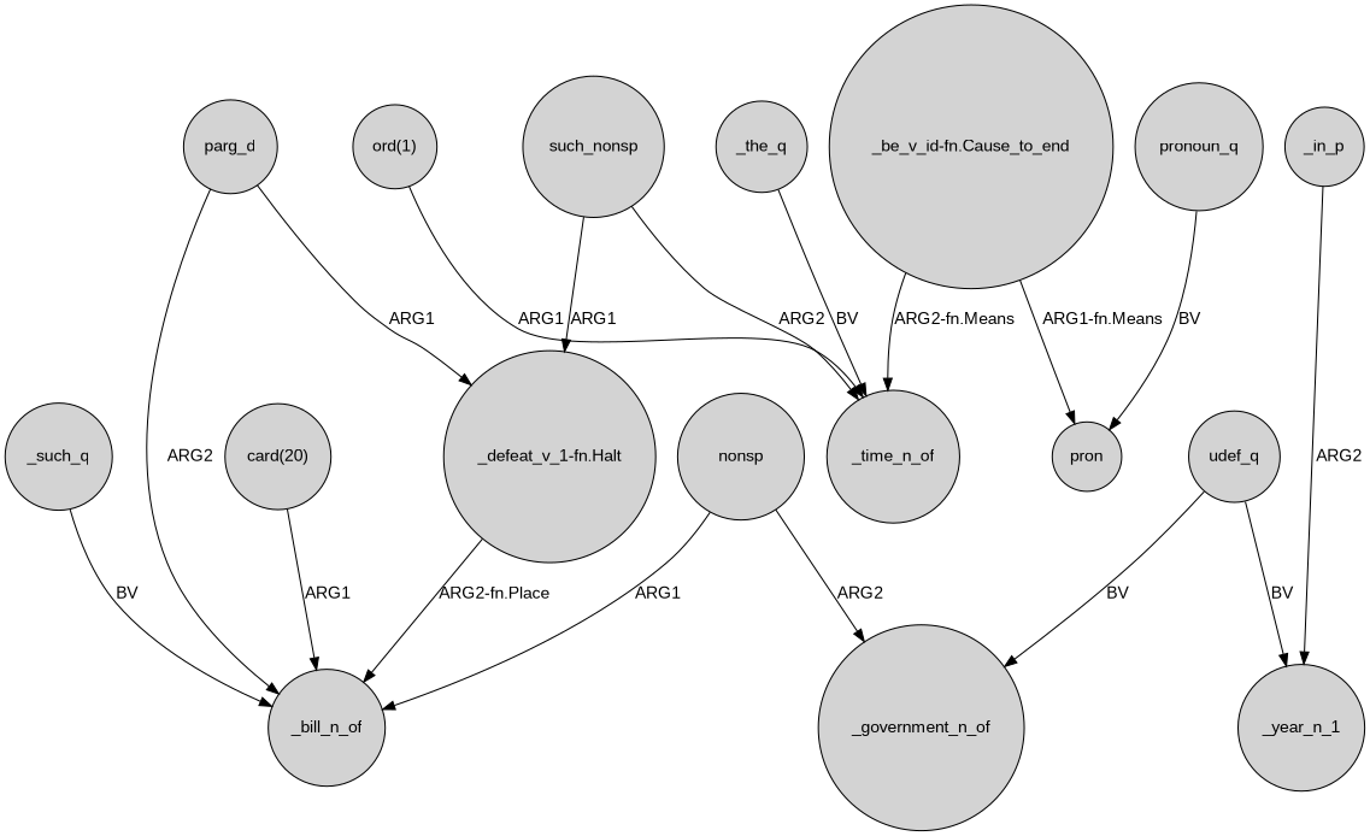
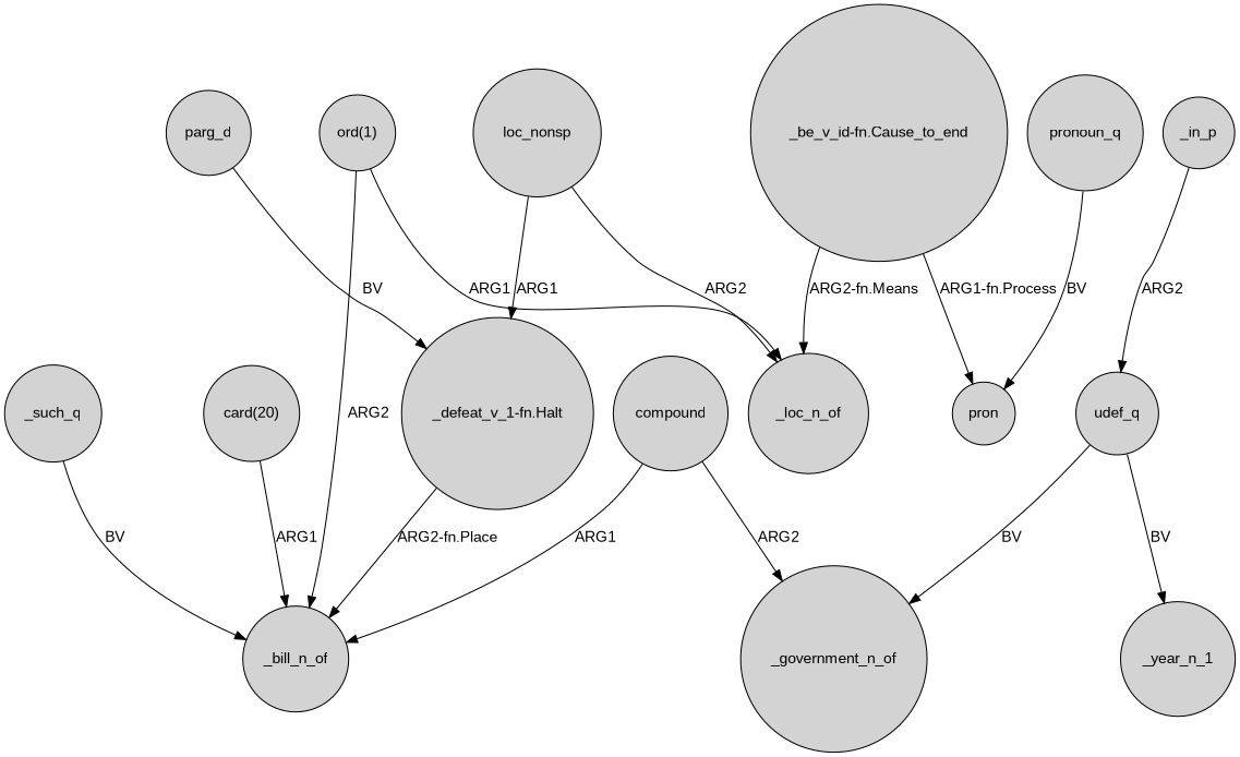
  digraph {
    fontname="Liberation Sans"
    node [fontname="Liberation Sans" shape=circle style=filled]
    edge [fontname="Liberation Sans"]
    _such_q
    _bill_n_of
    "card(20)"
-   loc_nonsp [label=such_nonsp]
-   _time_n_of
+   loc_nonsp
+   _time_n_of [label=_loc_n_of]
    "_defeat_v_1-fn.Halt"
    udef_q
    _year_n_1
    _government_n_of
    parg_d
-   _the_q
-   compound [label=nonsp]
+   compound
    "ord(1)"
    "_be_v_id-fn.Cause_to_end"
    pron
    _in_p
    pronoun_q
    _such_q -> _bill_n_of [label=BV]
    "card(20)" -> _bill_n_of [label=ARG1]
    loc_nonsp -> _time_n_of [label=ARG2]
    loc_nonsp -> "_defeat_v_1-fn.Halt" [label=ARG1]
    "_defeat_v_1-fn.Halt" -> _bill_n_of [label="ARG2-fn.Place"]
    udef_q -> _year_n_1 [label=BV]
    udef_q -> _government_n_of [label=BV]
-   parg_d -> _bill_n_of [label=ARG2]
-   parg_d -> "_defeat_v_1-fn.Halt" [label=ARG1]
-   _the_q -> _time_n_of [label=BV]
+   "ord(1)" -> _bill_n_of [label=ARG2]
+   parg_d -> "_defeat_v_1-fn.Halt" [label=BV]
    compound -> _bill_n_of [label=ARG1]
    compound -> _government_n_of [label=ARG2]
    "ord(1)" -> _time_n_of [label=ARG1]
    "_be_v_id-fn.Cause_to_end" -> _time_n_of [label="ARG2-fn.Means"]
-   "_be_v_id-fn.Cause_to_end" -> pron [label="ARG1-fn.Means"]
-   _in_p -> _year_n_1 [label=ARG2]
+   "_be_v_id-fn.Cause_to_end" -> pron [label="ARG1-fn.Process"]
+   _in_p -> udef_q [label=ARG2]
    pronoun_q -> pron [label=BV]
  }
